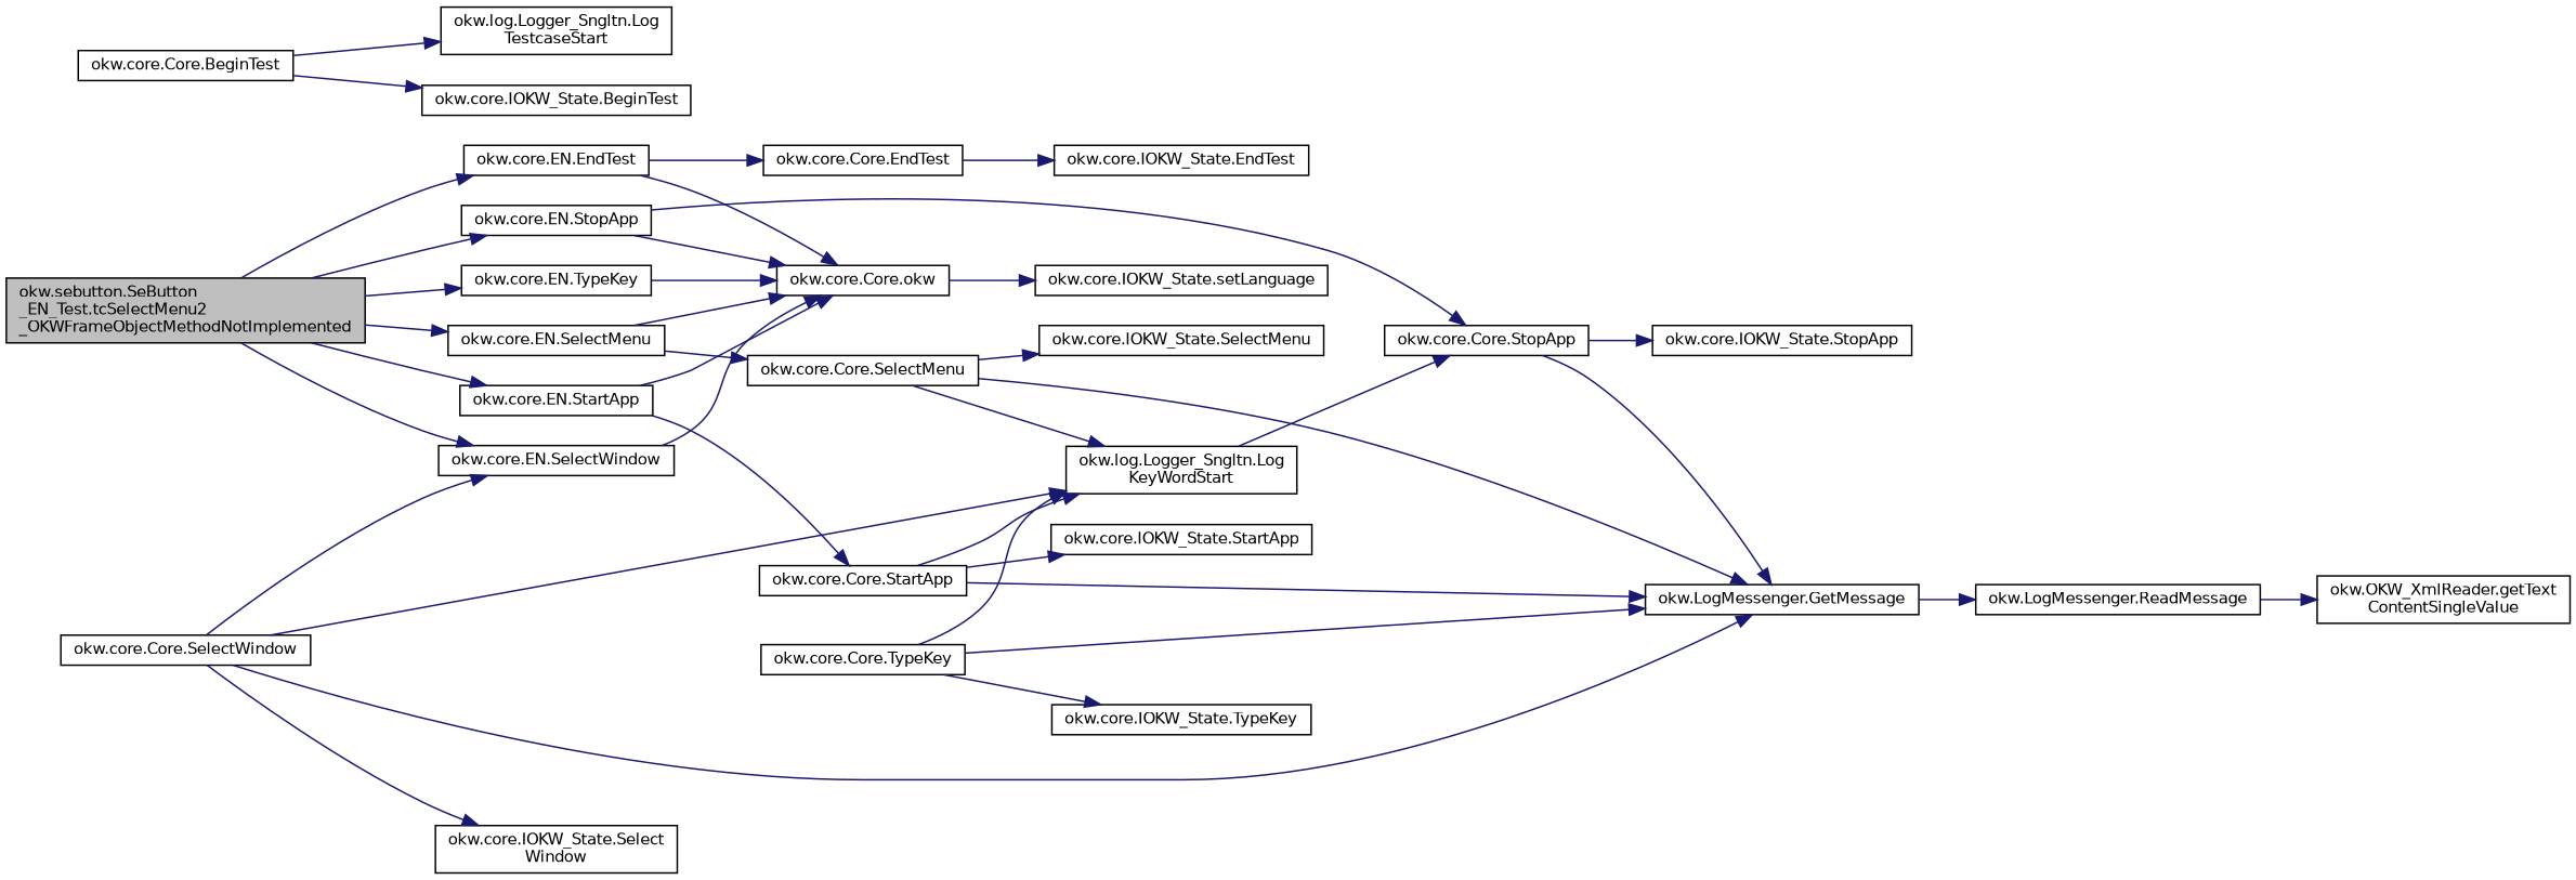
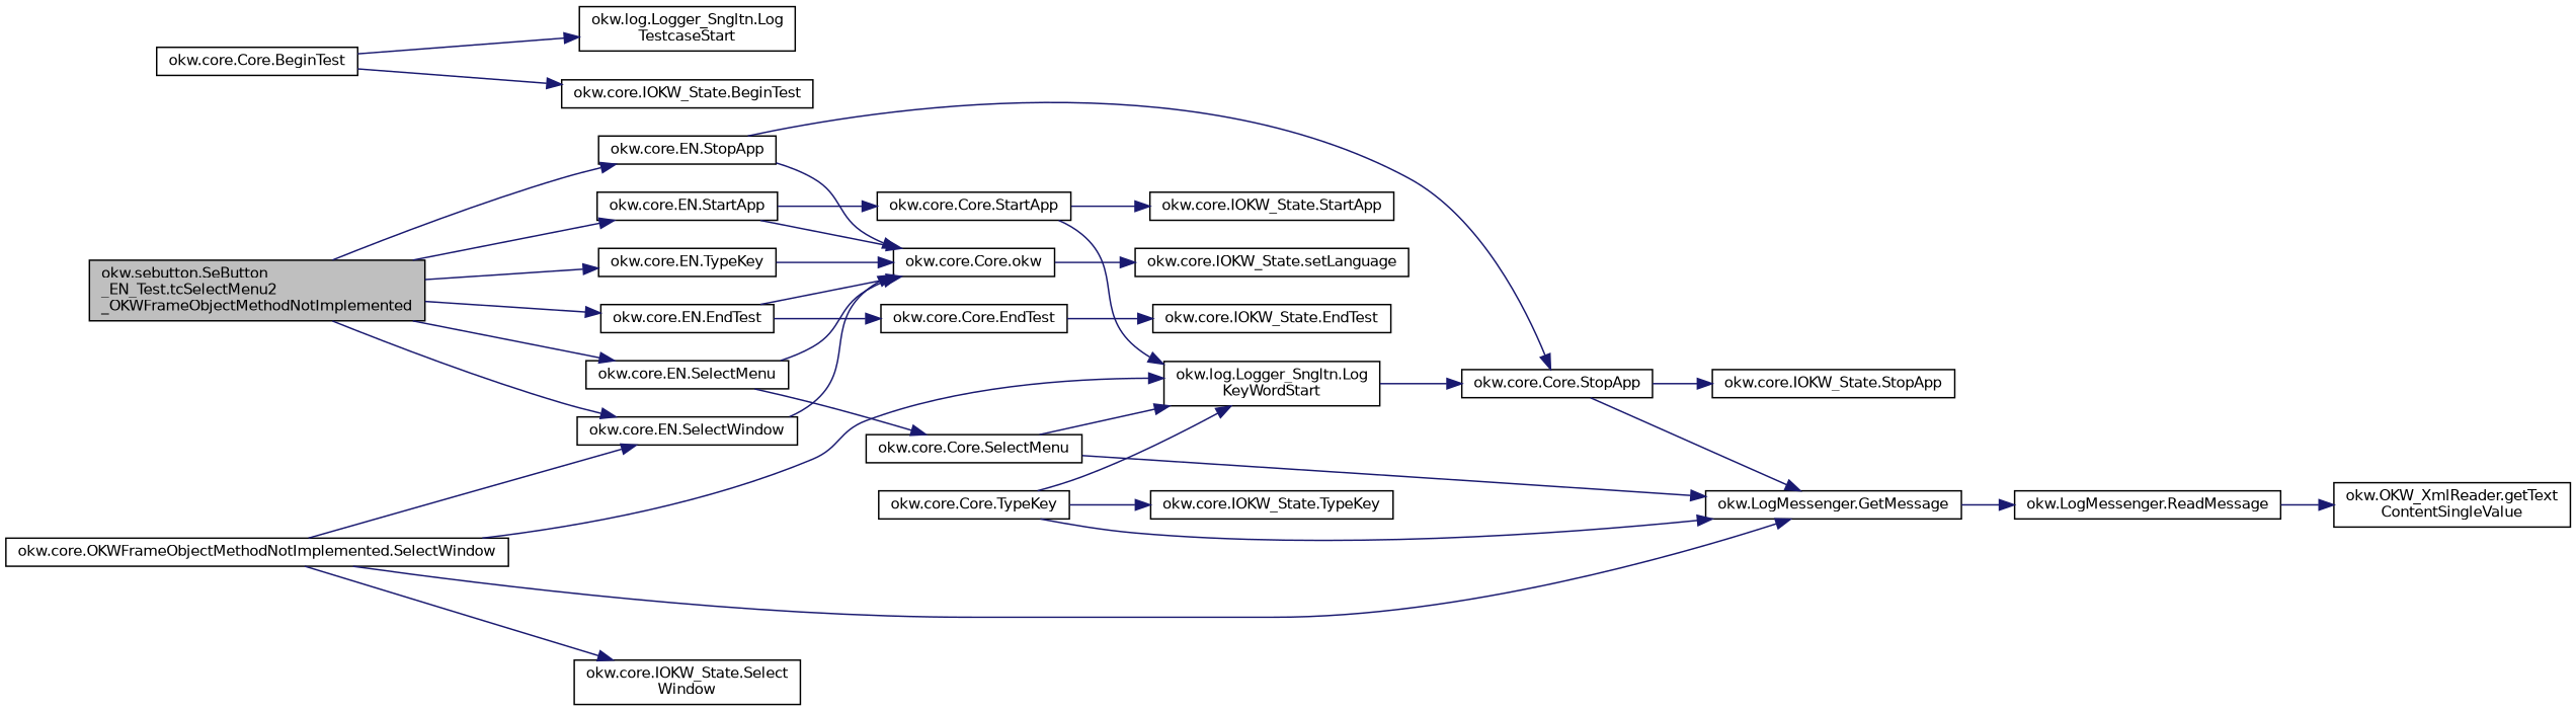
  digraph {
    rankdir=LR
    node [color=black fillcolor=white fontname=Helvetica fontsize=10 shape=record style=filled]
    edge [color=midnightblue fontname=Helvetica fontsize=10 labelfontname=Helvetica labelfontsize=10 style=solid]
    n1 [fillcolor=grey75 fontcolor=black height=0.2 label="okw.sebutton.SeButton\l_EN_Test.tcSelectMenu2\l_OKWFrameObjectMethodNotImplemented" width=0.4]
    n2 [height=0.2 label="okw.core.EN.StartApp" width=0.4]
    n3 [height=0.2 label="okw.core.EN.TypeKey" width=0.4]
    n4 [height=0.2 label="okw.core.EN.SelectWindow" width=0.4]
    n5 [height=0.2 label="okw.core.EN.SelectMenu" width=0.4]
    n6 [height=0.2 label="okw.core.EN.StopApp" width=0.4]
    n7 [height=0.2 label="okw.core.EN.EndTest" width=0.4]
    n8 [height=0.2 label="okw.core.Core.okw" width=0.4]
    n9 [height=0.2 label="okw.core.Core.StartApp" width=0.4]
    n10 [height=0.2 label="okw.core.Core.SelectMenu" width=0.4]
    n11 [height=0.2 label="okw.core.Core.StopApp" width=0.4]
    n12 [height=0.2 label="okw.core.Core.EndTest" width=0.4]
    n13 [height=0.2 label="okw.core.IOKW_State.setLanguage" width=0.4]
    n14 [height=0.2 label="okw.core.Core.BeginTest" width=0.4]
    n15 [height=0.2 label="okw.log.Logger_Sngltn.Log\lTestcaseStart" width=0.4]
    n16 [height=0.2 label="okw.core.IOKW_State.BeginTest" width=0.4]
    n17 [height=0.2 label="okw.log.Logger_Sngltn.Log\lKeyWordStart" width=0.4]
    n18 [height=0.2 label="okw.LogMessenger.GetMessage" width=0.4]
    n19 [height=0.2 label="okw.core.IOKW_State.StartApp" width=0.4]
    n20 [height=0.2 label="okw.LogMessenger.ReadMessage" width=0.4]
    n21 [height=0.2 label="okw.OKW_XmlReader.getText\lContentSingleValue" width=0.4]
    n22 [height=0.2 label="okw.core.Core.TypeKey" width=0.4]
    n23 [height=0.2 label="okw.core.IOKW_State.TypeKey" width=0.4]
-   n24 [height=0.2 label="okw.core.Core.SelectWindow" width=0.4]
+   n24 [height=0.2 label="okw.core.OKWFrameObjectMethodNotImplemented.SelectWindow" width=0.4]
    n25 [height=0.2 label="okw.core.IOKW_State.Select\lWindow" width=0.4]
-   n26 [height=0.2 label="okw.core.IOKW_State.SelectMenu" width=0.4]
    n27 [height=0.2 label="okw.core.IOKW_State.StopApp" width=0.4]
    n28 [height=0.2 label="okw.core.IOKW_State.EndTest" width=0.4]
    n1 -> n2
    n1 -> n3
    n1 -> n4
    n1 -> n5
    n1 -> n6
    n1 -> n7
    n2 -> n8
    n2 -> n9
    n3 -> n8
    n4 -> n8
    n5 -> n8
    n5 -> n10
    n6 -> n8
    n6 -> n11
    n7 -> n8
    n7 -> n12
    n8 -> n13
    n9 -> n17
-   n9 -> n18
    n9 -> n19
    n10 -> n17
    n10 -> n18
-   n10 -> n26
    n11 -> n18
    n11 -> n27
    n12 -> n28
    n14 -> n15
    n14 -> n16
    n17 -> n11
    n18 -> n20
    n20 -> n21
    n22 -> n17
    n22 -> n18
    n22 -> n23
    n24 -> n4
    n24 -> n17
    n24 -> n18
    n24 -> n25
  }
